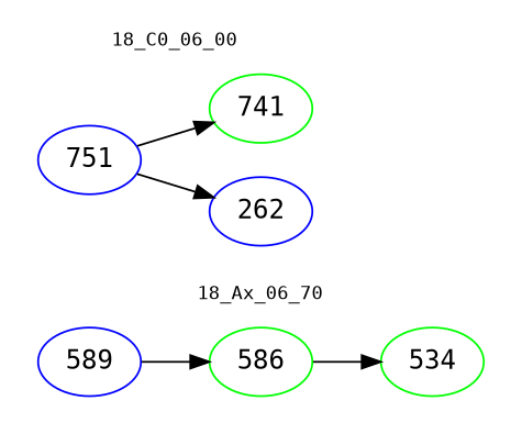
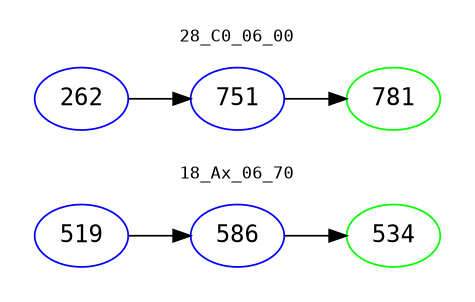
  digraph {
    fontname="DejaVu Sans Mono"
    rankdir=LR
    node [color=blue fontname="DejaVu Sans Mono"]
    edge [color=black fontname="DejaVu Sans Mono"]
-   n1 [label=589]
-   n2 [color=green label=586]
+   n1 [label=519]
+   n2 [label=586]
    n3 [color=green label=534]
    n4 [label=262]
    n5 [label=751]
-   n6 [color=green label=741]
+   n6 [color=green label=781]
    subgraph cluster_1 {
      color=white
      fontsize=10
      label="18_Ax_06_70"
      n1
      n2
      n3
    }
    subgraph cluster_2 {
      color=white
      fontsize=10
-     label="18_C0_06_00"
+     label="28_C0_06_00"
      n4
      n5
      n6
    }
    n1 -> n2
    n2 -> n3
-   n5 -> n4
+   n4 -> n5
    n5 -> n6
  }
